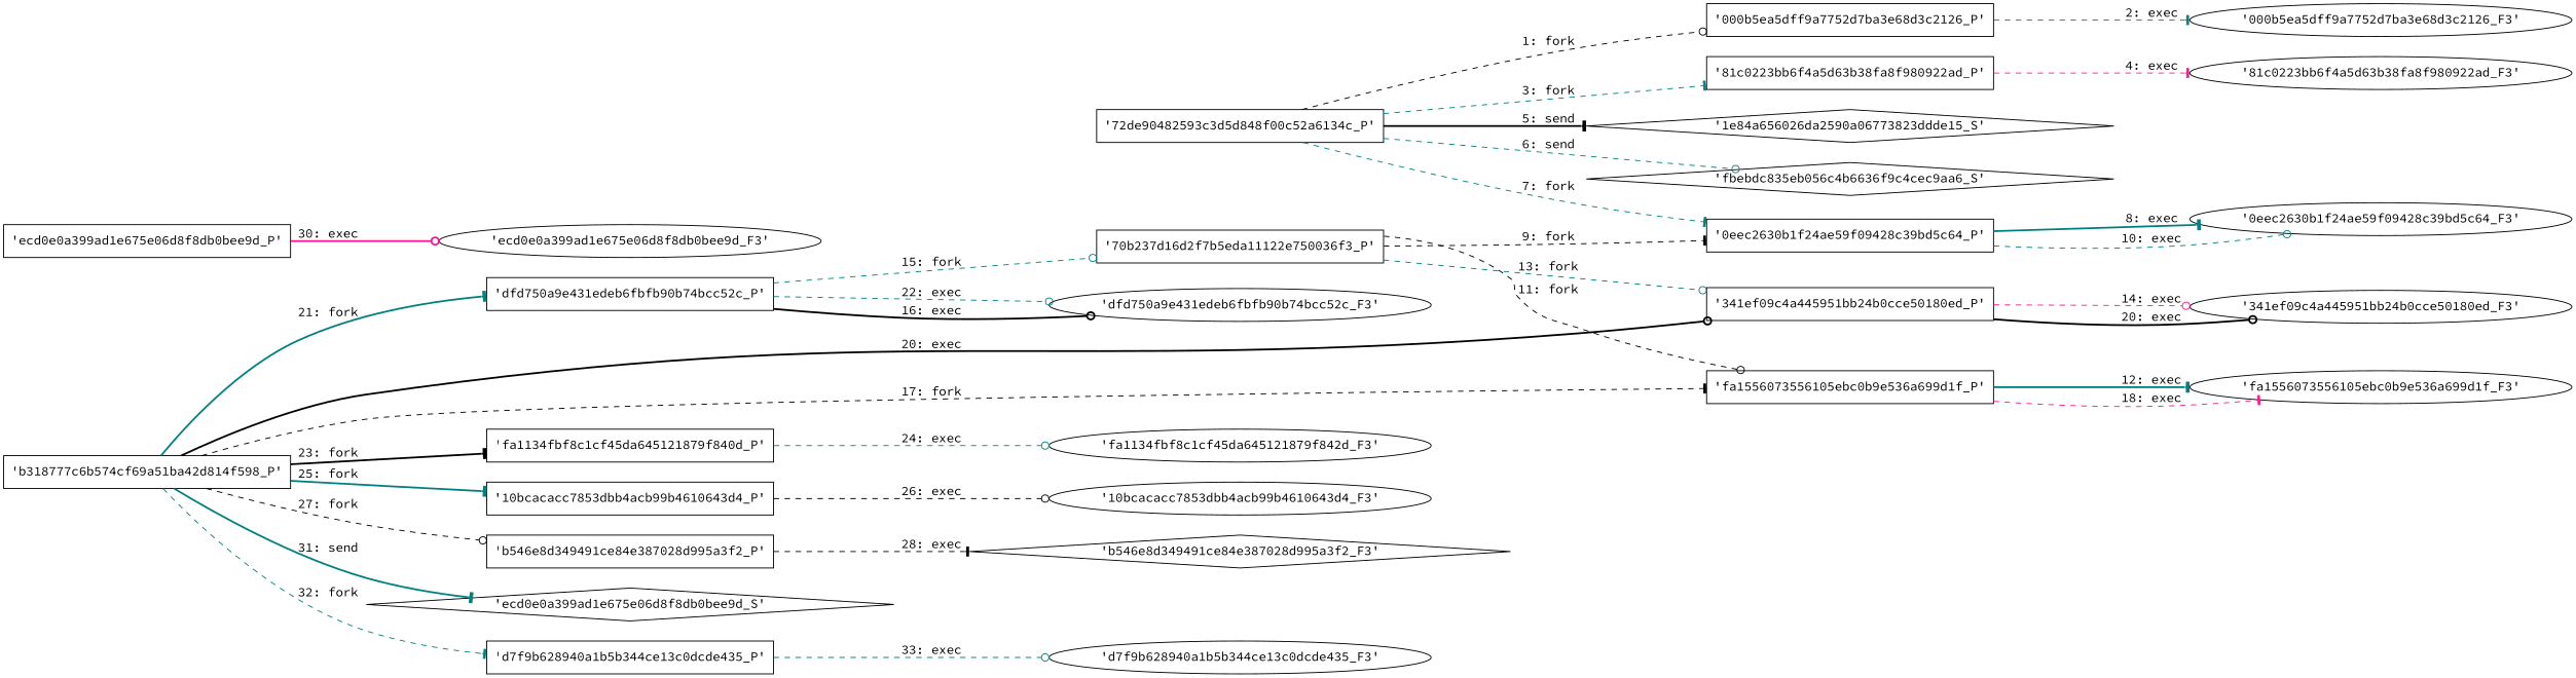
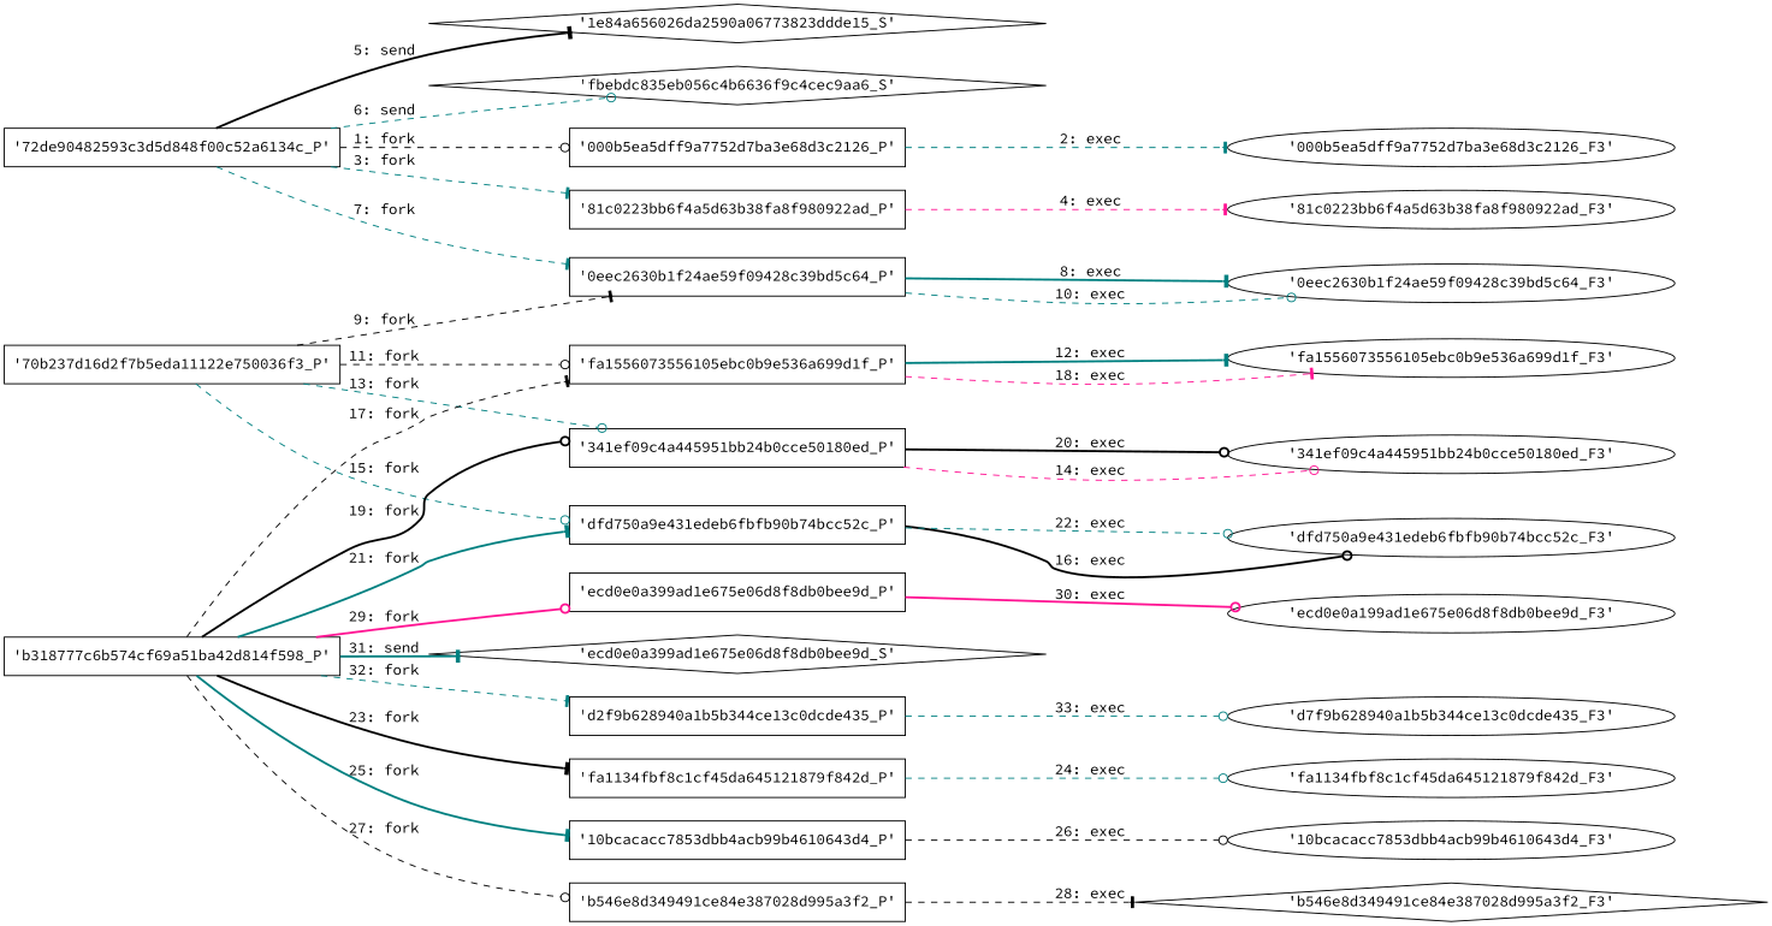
  digraph {
    engine=neato
    fixedsize=false
    fontname="Source Code Pro"
    fontsize=10
    nodesep=0.3
    rankdir=LR
    ranksep=0
    splines=true
    node [fontname="Source Code Pro" node_type=Process shape=box]
    edge [arrowhead=odot color=teal fontname="Source Code Pro" style=dashed]
    "'72de90482593c3d5d848f00c52a6134c_P'"
    "'000b5ea5dff9a7752d7ba3e68d3c2126_P'"
    "'81c0223bb6f4a5d63b38fa8f980922ad_P'"
    "'1e84a656026da2590a06773823ddde15_S'" [node_type=Socket shape=diamond]
    "'fbebdc835eb056c4b6636f9c4cec9aa6_S'" [node_type=Socket shape=diamond]
    "'0eec2630b1f24ae59f09428c39bd5c64_P'"
    "'000b5ea5dff9a7752d7ba3e68d3c2126_F3'" [node_type=File shape=ellipse]
    "'81c0223bb6f4a5d63b38fa8f980922ad_F3'" [node_type=File shape=ellipse]
    "'0eec2630b1f24ae59f09428c39bd5c64_F3'" [node_type=File shape=ellipse]
    "'70b237d16d2f7b5eda11122e750036f3_P'"
    "'fa1556073556105ebc0b9e536a699d1f_P'"
    "'341ef09c4a445951bb24b0cce50180ed_P'"
    "'dfd750a9e431edeb6fbfb90b74bcc52c_P'"
    "'fa1556073556105ebc0b9e536a699d1f_F3'" [node_type=File shape=ellipse]
    "'341ef09c4a445951bb24b0cce50180ed_F3'" [node_type=File shape=ellipse]
    "'dfd750a9e431edeb6fbfb90b74bcc52c_F3'" [node_type=File shape=ellipse]
    "'b318777c6b574cf69a51ba42d814f598_P'"
-   "'fa1134fbf8c1cf45da645121879f842d_P'" [label="'fa1134fbf8c1cf45da645121879f840d_P'"]
+   "'fa1134fbf8c1cf45da645121879f842d_P'"
    "'10bcacacc7853dbb4acb99b4610643d4_P'"
    "'b546e8d349491ce84e387028d995a3f2_P'"
    "'ecd0e0a399ad1e675e06d8f8db0bee9d_P'"
    "'ecd0e0a399ad1e675e06d8f8db0bee9d_S'" [node_type=Socket shape=diamond]
-   "'d7f9b628940a1b5b344ce13c0dcde435_P'"
+   "'d7f9b628940a1b5b344ce13c0dcde435_P'" [label="'d2f9b628940a1b5b344ce13c0dcde435_P'"]
    "'fa1134fbf8c1cf45da645121879f842d_F3'" [node_type=File shape=ellipse]
    "'10bcacacc7853dbb4acb99b4610643d4_F3'" [node_type=File shape=ellipse]
    "'b546e8d349491ce84e387028d995a3f2_F3'" [node_type=File shape=diamond]
-   "'ecd0e0a399ad1e675e06d8f8db0bee9d_F3'" [node_type=File shape=ellipse]
+   "'ecd0e0a399ad1e675e06d8f8db0bee9d_F3'" [node_type=File shape=ellipse label="'ecd0e0a199ad1e675e06d8f8db0bee9d_F3'"]
    "'d7f9b628940a1b5b344ce13c0dcde435_F3'" [node_type=File shape=ellipse]
    "'72de90482593c3d5d848f00c52a6134c_P'" -> "'000b5ea5dff9a7752d7ba3e68d3c2126_P'" [color=black label="1: fork"]
    "'72de90482593c3d5d848f00c52a6134c_P'" -> "'81c0223bb6f4a5d63b38fa8f980922ad_P'" [arrowhead=tee label="3: fork"]
    "'72de90482593c3d5d848f00c52a6134c_P'" -> "'1e84a656026da2590a06773823ddde15_S'" [arrowhead=tee color=black label="5: send" style=bold]
    "'72de90482593c3d5d848f00c52a6134c_P'" -> "'fbebdc835eb056c4b6636f9c4cec9aa6_S'" [label="6: send"]
    "'72de90482593c3d5d848f00c52a6134c_P'" -> "'0eec2630b1f24ae59f09428c39bd5c64_P'" [arrowhead=tee label="7: fork"]
    "'000b5ea5dff9a7752d7ba3e68d3c2126_P'" -> "'000b5ea5dff9a7752d7ba3e68d3c2126_F3'" [arrowhead=tee label="2: exec"]
    "'81c0223bb6f4a5d63b38fa8f980922ad_P'" -> "'81c0223bb6f4a5d63b38fa8f980922ad_F3'" [arrowhead=tee color=deeppink label="4: exec"]
    "'0eec2630b1f24ae59f09428c39bd5c64_P'" -> "'0eec2630b1f24ae59f09428c39bd5c64_F3'" [arrowhead=tee label="8: exec" style=bold]
    "'0eec2630b1f24ae59f09428c39bd5c64_P'" -> "'0eec2630b1f24ae59f09428c39bd5c64_F3'" [label="10: exec"]
    "'70b237d16d2f7b5eda11122e750036f3_P'" -> "'0eec2630b1f24ae59f09428c39bd5c64_P'" [arrowhead=tee color=black label="9: fork"]
    "'70b237d16d2f7b5eda11122e750036f3_P'" -> "'fa1556073556105ebc0b9e536a699d1f_P'" [color=black label="11: fork"]
    "'70b237d16d2f7b5eda11122e750036f3_P'" -> "'341ef09c4a445951bb24b0cce50180ed_P'" [label="13: fork"]
-   "'dfd750a9e431edeb6fbfb90b74bcc52c_P'" -> "'70b237d16d2f7b5eda11122e750036f3_P'" [label="15: fork"]
+   "'70b237d16d2f7b5eda11122e750036f3_P'" -> "'dfd750a9e431edeb6fbfb90b74bcc52c_P'" [label="15: fork"]
    "'fa1556073556105ebc0b9e536a699d1f_P'" -> "'fa1556073556105ebc0b9e536a699d1f_F3'" [arrowhead=tee label="12: exec" style=bold]
    "'fa1556073556105ebc0b9e536a699d1f_P'" -> "'fa1556073556105ebc0b9e536a699d1f_F3'" [arrowhead=tee color=deeppink label="18: exec"]
    "'341ef09c4a445951bb24b0cce50180ed_P'" -> "'341ef09c4a445951bb24b0cce50180ed_F3'" [color=deeppink label="14: exec"]
    "'341ef09c4a445951bb24b0cce50180ed_P'" -> "'341ef09c4a445951bb24b0cce50180ed_F3'" [color=black label="20: exec" style=bold]
    "'dfd750a9e431edeb6fbfb90b74bcc52c_P'" -> "'dfd750a9e431edeb6fbfb90b74bcc52c_F3'" [color=black label="16: exec" style=bold]
    "'dfd750a9e431edeb6fbfb90b74bcc52c_P'" -> "'dfd750a9e431edeb6fbfb90b74bcc52c_F3'" [label="22: exec"]
    "'b318777c6b574cf69a51ba42d814f598_P'" -> "'fa1556073556105ebc0b9e536a699d1f_P'" [arrowhead=tee color=black label="17: fork"]
-   "'b318777c6b574cf69a51ba42d814f598_P'" -> "'341ef09c4a445951bb24b0cce50180ed_P'" [color=black label="20: exec" style=bold]
+   "'b318777c6b574cf69a51ba42d814f598_P'" -> "'341ef09c4a445951bb24b0cce50180ed_P'" [color=black label="19: fork" style=bold]
    "'b318777c6b574cf69a51ba42d814f598_P'" -> "'dfd750a9e431edeb6fbfb90b74bcc52c_P'" [arrowhead=tee label="21: fork" style=bold]
    "'b318777c6b574cf69a51ba42d814f598_P'" -> "'fa1134fbf8c1cf45da645121879f842d_P'" [arrowhead=tee color=black label="23: fork" style=bold]
    "'b318777c6b574cf69a51ba42d814f598_P'" -> "'10bcacacc7853dbb4acb99b4610643d4_P'" [arrowhead=tee label="25: fork" style=bold]
    "'b318777c6b574cf69a51ba42d814f598_P'" -> "'b546e8d349491ce84e387028d995a3f2_P'" [color=black label="27: fork"]
+   "'b318777c6b574cf69a51ba42d814f598_P'" -> "'ecd0e0a399ad1e675e06d8f8db0bee9d_P'" [color=deeppink label="29: fork" style=bold]
    "'b318777c6b574cf69a51ba42d814f598_P'" -> "'ecd0e0a399ad1e675e06d8f8db0bee9d_S'" [arrowhead=tee label="31: send" style=bold]
    "'b318777c6b574cf69a51ba42d814f598_P'" -> "'d7f9b628940a1b5b344ce13c0dcde435_P'" [arrowhead=tee label="32: fork"]
    "'fa1134fbf8c1cf45da645121879f842d_P'" -> "'fa1134fbf8c1cf45da645121879f842d_F3'" [label="24: exec"]
    "'10bcacacc7853dbb4acb99b4610643d4_P'" -> "'10bcacacc7853dbb4acb99b4610643d4_F3'" [color=black label="26: exec"]
    "'b546e8d349491ce84e387028d995a3f2_P'" -> "'b546e8d349491ce84e387028d995a3f2_F3'" [arrowhead=tee color=black label="28: exec"]
    "'ecd0e0a399ad1e675e06d8f8db0bee9d_P'" -> "'ecd0e0a399ad1e675e06d8f8db0bee9d_F3'" [color=deeppink label="30: exec" style=bold]
    "'d7f9b628940a1b5b344ce13c0dcde435_P'" -> "'d7f9b628940a1b5b344ce13c0dcde435_F3'" [label="33: exec"]
  }
